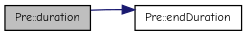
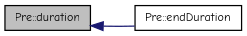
  digraph {
    rankdir=LR
    fontname="Comic Neue"
    node [color=black fontname="Comic Neue" fontsize=10 shape=record style=filled]
    n1 [fillcolor=grey75 fontcolor=black height=0.2 label="Pre::duration" width=0.4]
    n2 [fillcolor=white height=0.2 label="Pre::endDuration" width=0.4]
-   n2 -> n1 [color=midnightblue dir=back fontname="Comic Neue" fontsize=10 labelfontname=Helvetica labelfontsize=10 style=solid]
+   n1 -> n2 [color=midnightblue dir=back fontname="Comic Neue" fontsize=10 labelfontname=Helvetica labelfontsize=10 style=solid]
  }
